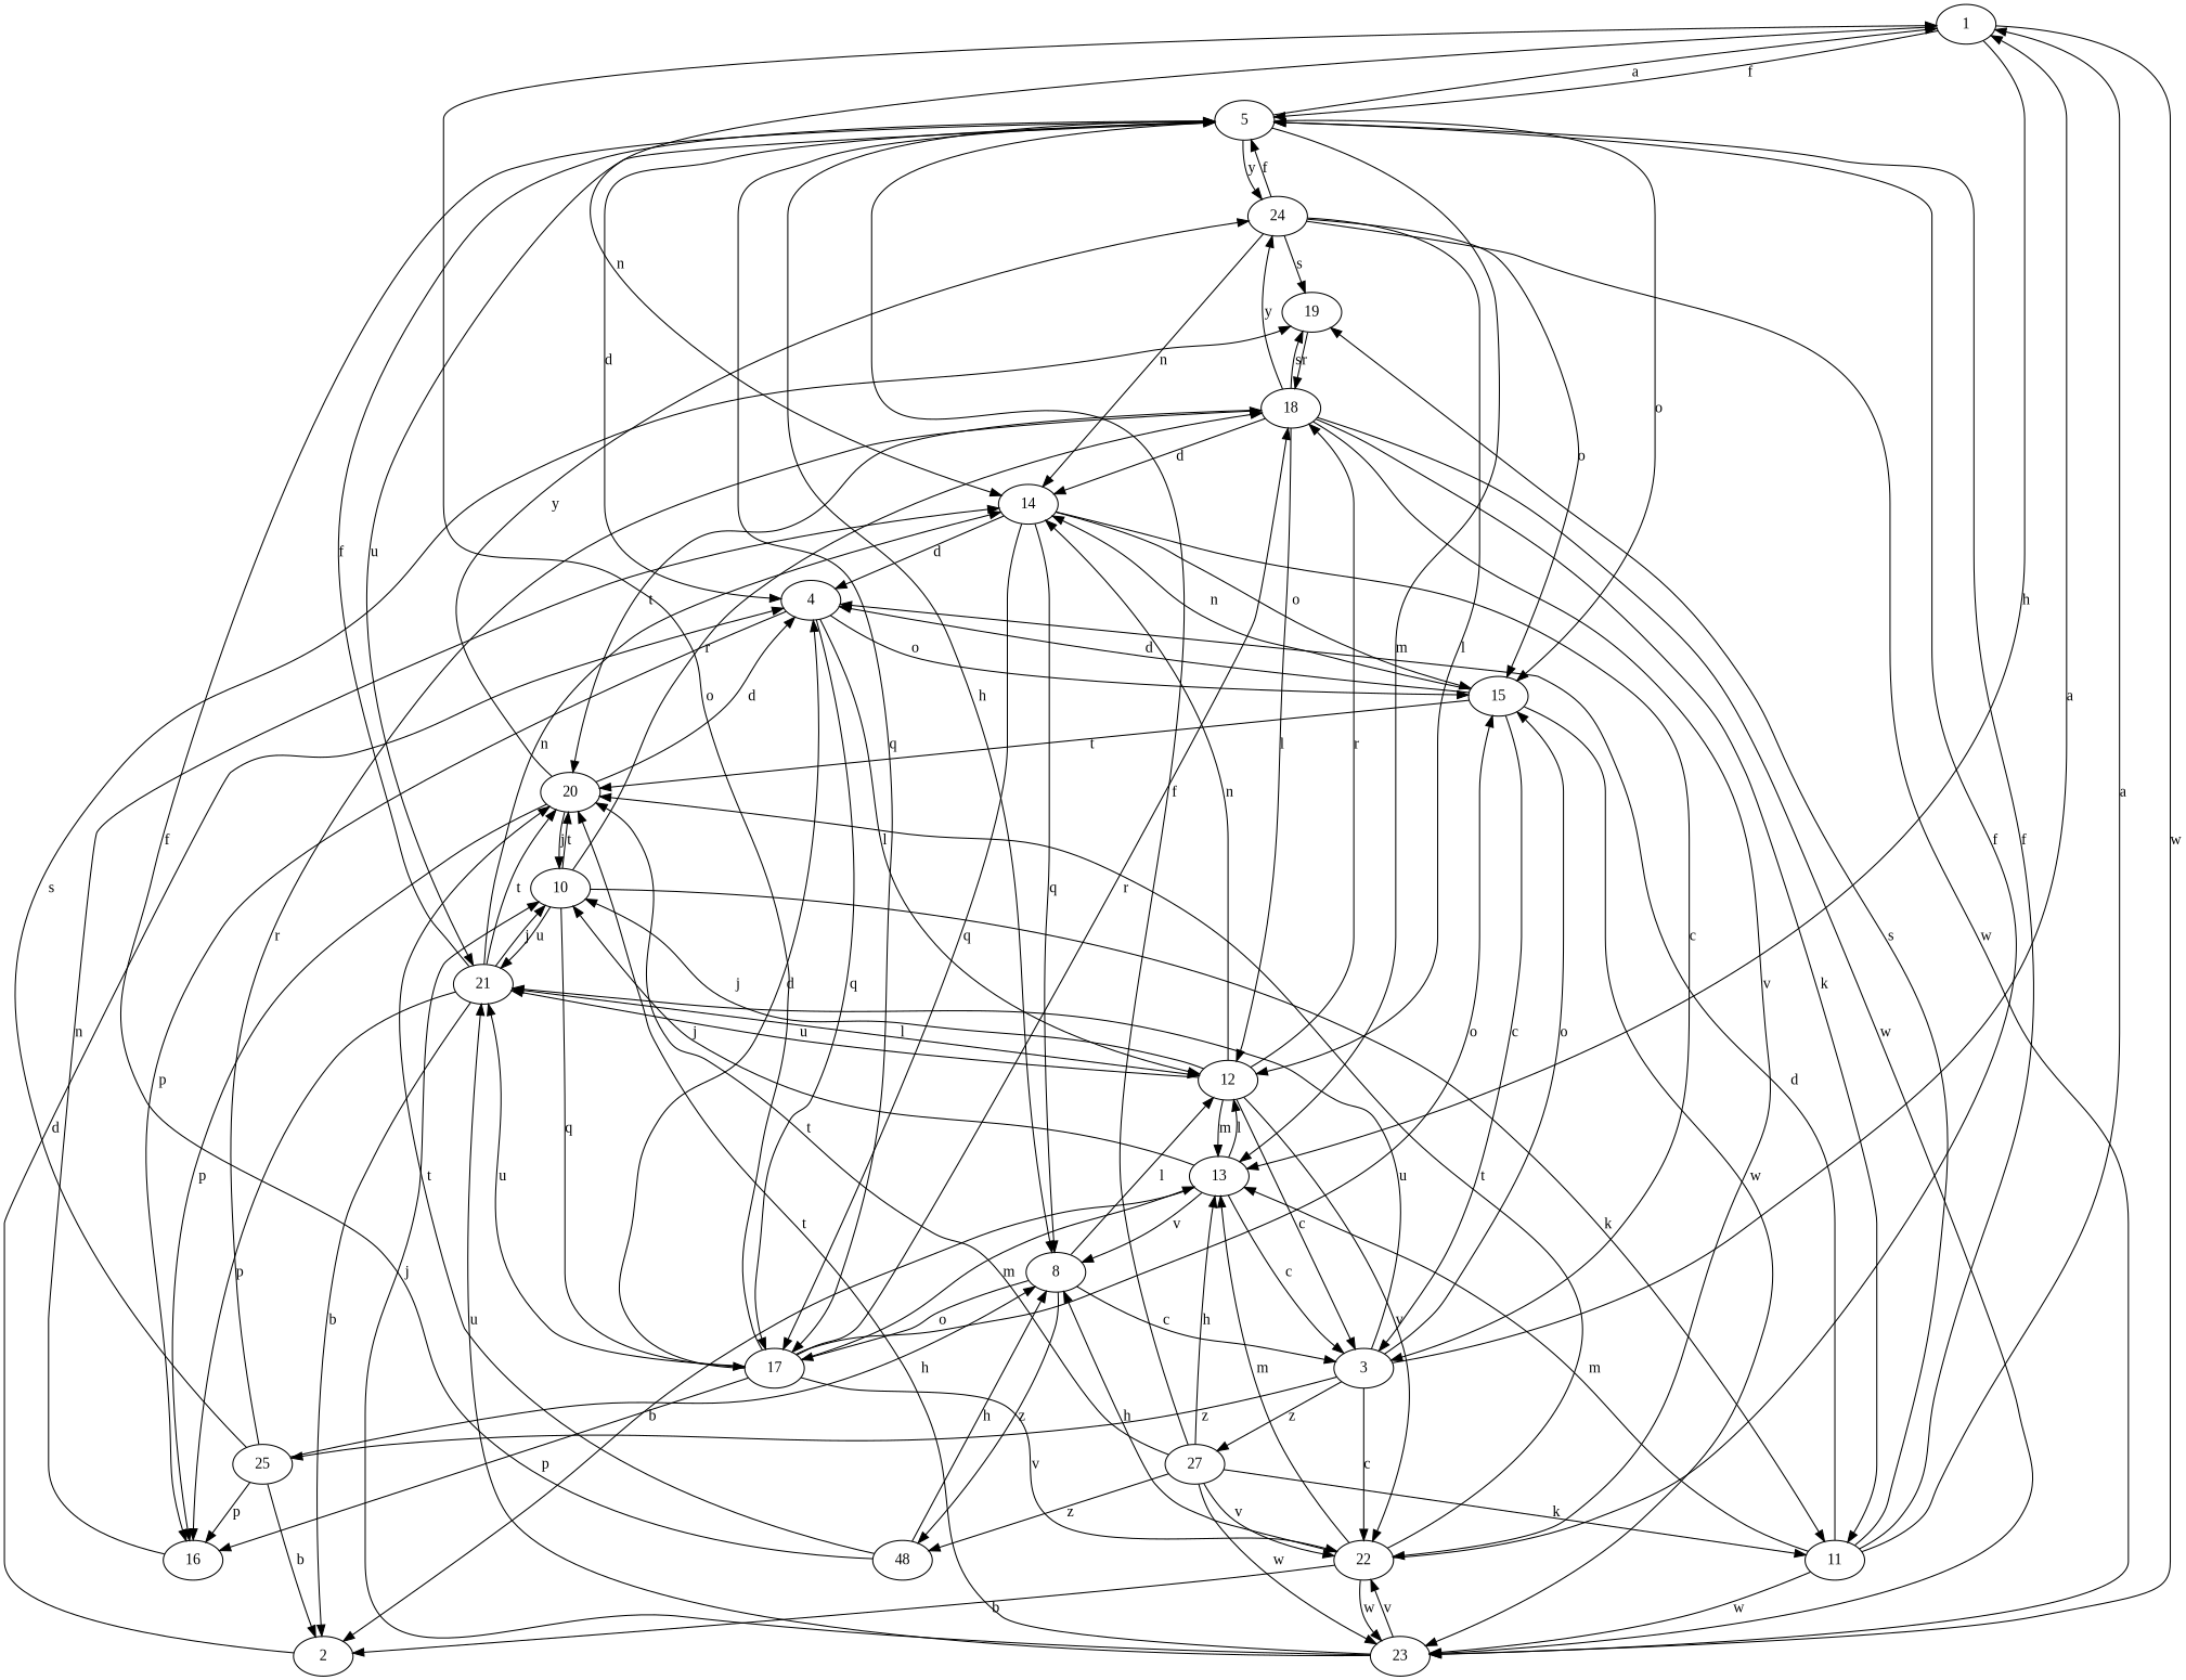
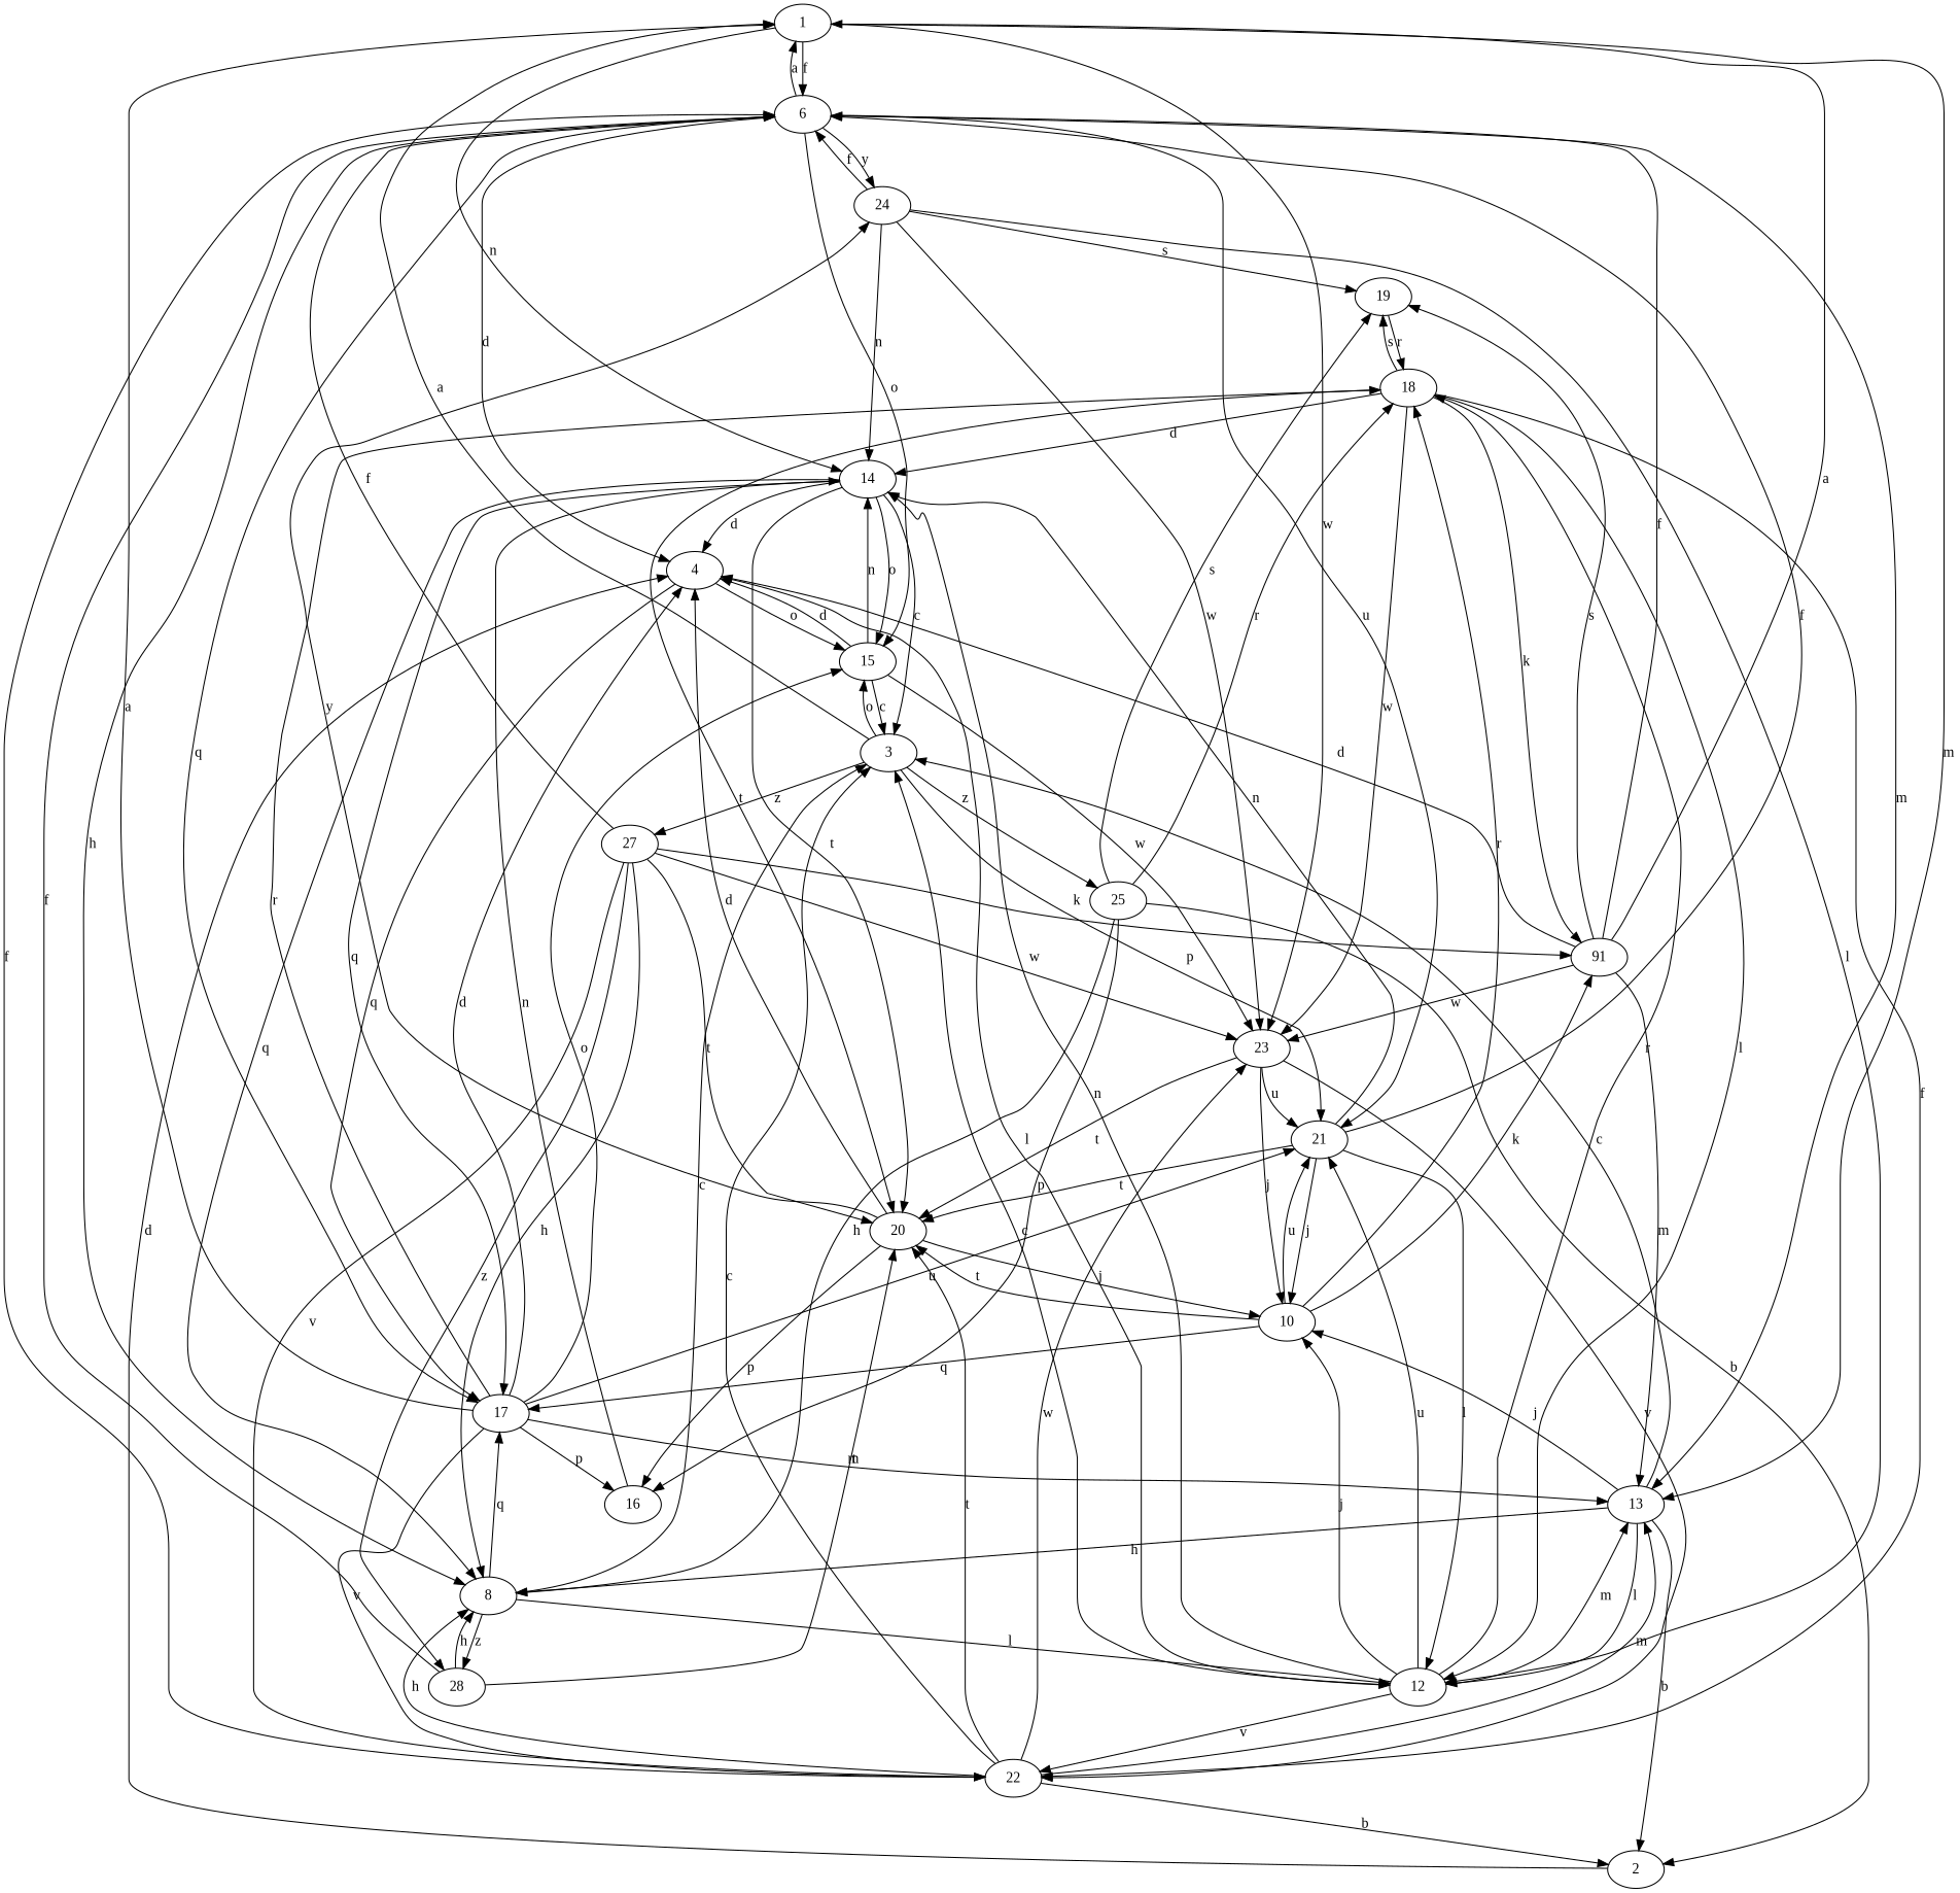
  strict digraph {
    fontname="Liberation Serif"
    node [fontname="Liberation Serif"]
    edge [fontname="Liberation Serif"]
    1
-   6 [label=5]
+   6
    13
    14
    23
    4
    15
    21
    17
    8
    24
    2
    3
    12
    10
    20
    22
    16
    25
    27
    18
    19
-   28 [label=48]
-   11
+   28
+   11 [label=91]
    1 -> 6 [label=f]
-   1 -> 13 [label=h]
+   1 -> 13 [label=m]
    1 -> 14 [label=n]
    1 -> 23 [label=w]
    6 -> 1 [label=a]
    6 -> 13 [label=m]
    6 -> 4 [label=d]
    6 -> 15 [label=o]
    6 -> 21 [label=u]
    6 -> 17 [label=q]
    6 -> 8 [label=h]
    6 -> 24 [label=y]
-   13 -> 8 [label=v]
+   13 -> 8 [label=h]
    13 -> 2 [label=b]
    13 -> 3 [label=c]
    13 -> 12 [label=l]
    13 -> 10 [label=j]
    14 -> 4 [label=d]
    14 -> 15 [label=o]
    14 -> 17 [label=q]
    14 -> 8 [label=q]
    14 -> 3 [label=c]
    23 -> 21 [label=u]
    23 -> 10 [label=j]
    23 -> 20 [label=t]
    23 -> 22 [label=v]
    4 -> 15 [label=o]
    4 -> 17 [label=q]
    4 -> 12 [label=l]
-   4 -> 16 [label=p]
    15 -> 14 [label=n]
    15 -> 23 [label=w]
    15 -> 4 [label=d]
    15 -> 3 [label=c]
-   15 -> 20 [label=t]
+   14 -> 20 [label=t]
    21 -> 6 [label=f]
    21 -> 14 [label=n]
-   21 -> 2 [label=b]
    21 -> 12 [label=l]
    21 -> 10 [label=j]
    21 -> 20 [label=t]
-   21 -> 16 [label=p]
-   17 -> 1 [label=o]
+   17 -> 1 [label=a]
    17 -> 13 [label=m]
    17 -> 4 [label=d]
    17 -> 15 [label=o]
    17 -> 21 [label=u]
    17 -> 22 [label=v]
    17 -> 16 [label=p]
    17 -> 18 [label=r]
-   8 -> 17 [label=o]
+   8 -> 17 [label=q]
    8 -> 3 [label=c]
    8 -> 12 [label=l]
    8 -> 28 [label=z]
    24 -> 6 [label=f]
    24 -> 14 [label=n]
    24 -> 23 [label=w]
-   24 -> 15 [label=o]
    24 -> 12 [label=l]
    24 -> 19 [label=s]
    2 -> 4 [label=d]
    3 -> 1 [label=a]
    3 -> 15 [label=o]
-   3 -> 21 [label=u]
+   3 -> 21 [label=p]
    3 -> 25 [label=z]
    3 -> 27 [label=z]
    12 -> 13 [label=m]
    12 -> 14 [label=n]
    12 -> 21 [label=u]
    12 -> 3 [label=c]
    12 -> 10 [label=j]
    12 -> 22 [label=v]
    12 -> 18 [label=r]
    10 -> 21 [label=u]
    10 -> 17 [label=q]
    10 -> 20 [label=t]
    10 -> 18 [label=r]
    10 -> 11 [label=k]
    20 -> 4 [label=d]
    20 -> 24 [label=y]
    20 -> 10 [label=j]
    20 -> 16 [label=p]
    22 -> 6 [label=f]
    22 -> 13 [label=m]
    22 -> 23 [label=w]
    22 -> 8 [label=h]
    22 -> 2 [label=b]
-   3 -> 22 [label=c]
+   22 -> 3 [label=c]
    22 -> 20 [label=t]
    16 -> 14 [label=n]
    25 -> 8 [label=h]
    25 -> 2 [label=b]
    25 -> 16 [label=p]
    25 -> 18 [label=r]
    25 -> 19 [label=s]
    27 -> 6 [label=f]
    27 -> 23 [label=w]
-   27 -> 13 [label=h]
+   27 -> 8 [label=h]
    27 -> 20 [label=t]
    27 -> 22 [label=v]
    27 -> 28 [label=z]
    27 -> 11 [label=k]
    18 -> 14 [label=d]
    18 -> 23 [label=w]
-   18 -> 24 [label=y]
    18 -> 12 [label=l]
    18 -> 20 [label=t]
-   18 -> 22 [label=v]
+   18 -> 22 [label=f]
    18 -> 19 [label=s]
    18 -> 11 [label=k]
    19 -> 18 [label=r]
    28 -> 6 [label=f]
    28 -> 8 [label=h]
    28 -> 20 [label=t]
    11 -> 1 [label=a]
    11 -> 6 [label=f]
    11 -> 13 [label=m]
    11 -> 23 [label=w]
    11 -> 4 [label=d]
    11 -> 19 [label=s]
  }
